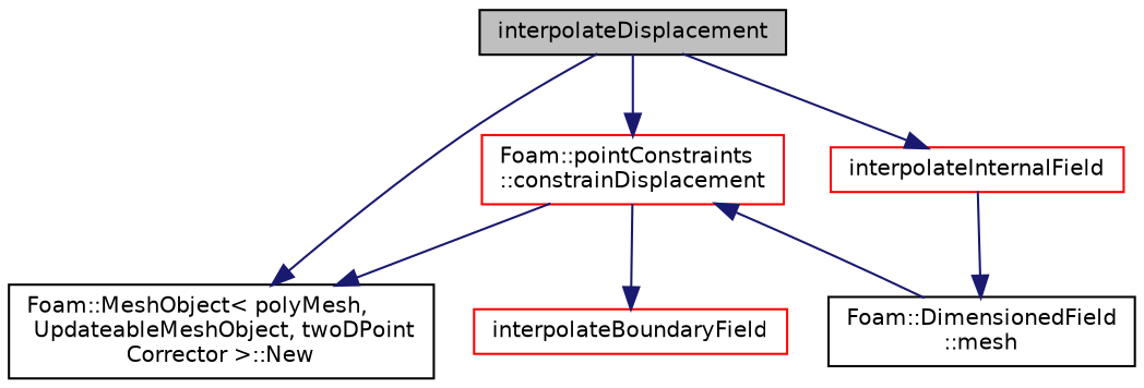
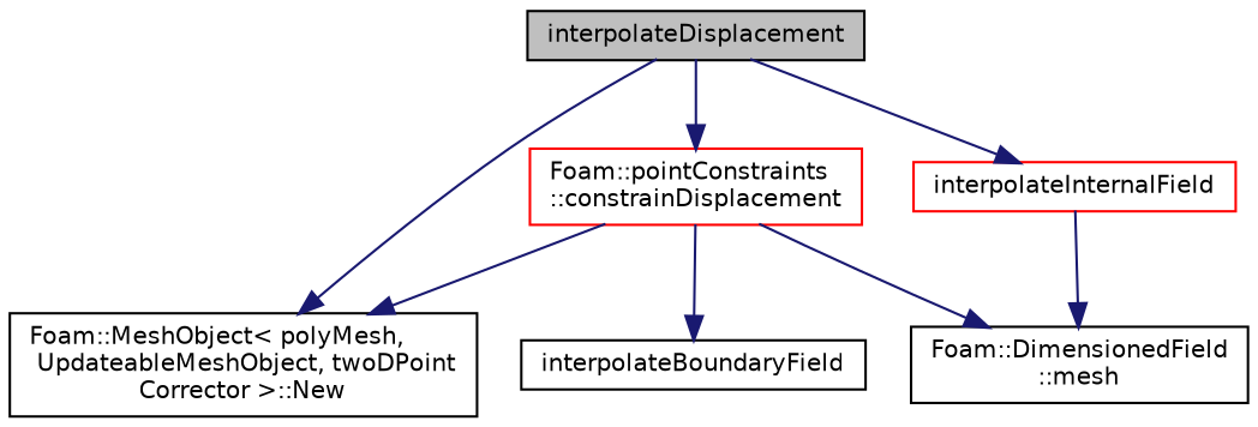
  digraph {
    rankdir=TB
    node [color=black fontname=Helvetica fontsize=10 shape=record]
    edge [color=midnightblue fontname=Helvetica fontsize=10 labelfontname=Helvetica labelfontsize=10 style=solid]
    n1 [fillcolor=grey75 fontcolor=black height=0.2 label=interpolateDisplacement style=filled width=0.4]
    n2 [color=red height=0.2 label="Foam::pointConstraints\l::constrainDisplacement" width=0.4]
    n3 [height=0.2 label="Foam::MeshObject\< polyMesh,\l UpdateableMeshObject, twoDPoint\lCorrector \>::New" width=0.4]
    n4 [color=red height=0.2 label=interpolateInternalField width=0.4]
    n5 [height=0.2 label="Foam::DimensionedField\l::mesh" width=0.4]
-   n6 [color=red height=0.2 label=interpolateBoundaryField width=0.4]
+   n6 [height=0.2 label=interpolateBoundaryField width=0.4]
    n1 -> n2
    n1 -> n3
    n1 -> n4
    n2 -> n3
-   n5 -> n2
+   n2 -> n5
    n2 -> n6
    n4 -> n5
  }
